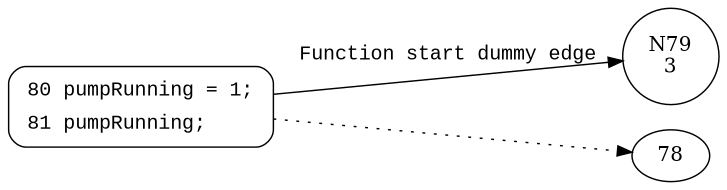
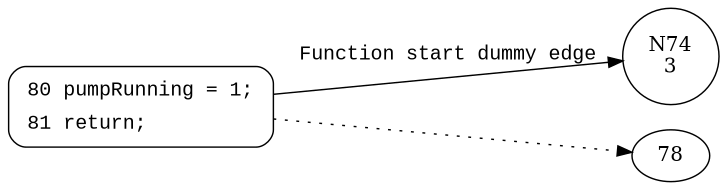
  digraph {
    rankdir=LR
-   n1 [label="N79\n3" shape=circle]
-   n2 [fillcolor=white fontname="Courier New" label=<<table border="0" cellborder="0" cellpadding="3" bgcolor="white"><tr><td align="right">80</td><td align="left">pumpRunning = 1;</td></tr><tr><td align="right">81</td><td align="left">pumpRunning;</td></tr></table>> penwidth=1 shape=Mrecord style="filled,bold"]
+   n1 [label="N74\n3" shape=circle]
+   n2 [fillcolor=white fontname="Courier New" label=<<table border="0" cellborder="0" cellpadding="3" bgcolor="white"><tr><td align="right">80</td><td align="left">pumpRunning = 1;</td></tr><tr><td align="right">81</td><td align="left">return;</td></tr></table>> penwidth=1 shape=Mrecord style="filled,bold"]
    78
    n2 -> n1 [fontname="Courier New" label="Function start dummy edge" style=solid]
    n2 -> 78 [style=dotted]
  }
